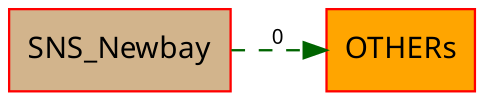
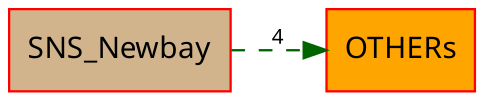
  digraph {
    rankdir=LR
    node [fontname=GillSans fontsize=13 shape=box style=filled color=red]
    n1 [fillcolor=orange label=OTHERs]
    n2 [fillcolor=tan label=SNS_Newbay]
-   n2 -> n1 [fontname=GillSans fontsize=9 label=0 color=darkgreen style=dashed]
+   n2 -> n1 [fontname=GillSans fontsize=9 label=4 color=darkgreen style=dashed]
  }
